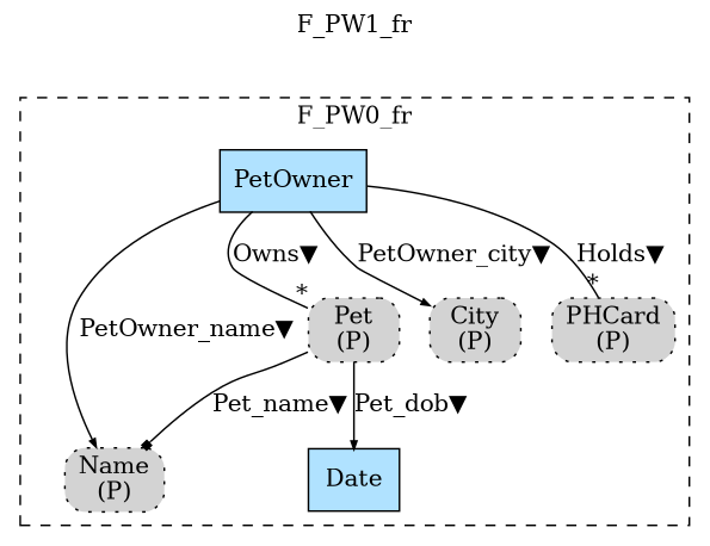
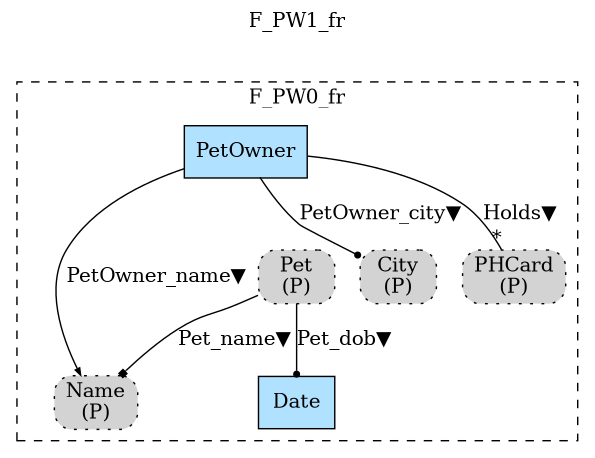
  digraph {
    label=F_PW1_fr
    labelfontsize=12
    labelloc=tl
    node [fillcolor=lightgray shape=box style="rounded,filled,dotted"]
    edge [arrowsize=.5]
    n1 [label=<Name<br/>(P)>]
    n2 [label=<Pet<br/>(P)>]
    n3 [fillcolor=lightskyblue1 label=Date shape=record style=filled]
    n4 [fillcolor=lightskyblue1 label=PetOwner shape=record style=filled]
    n5 [label=<City<br/>(P)>]
    n6 [label=<PHCard<br/>(P)>]
    subgraph cluster_1 {
      label=F_PW0_fr
      style=dashed
      n1
      n2
      n3
      n4
      n5
      n6
    }
    n2 -> n1 [arrowhead=box label="Pet_name▼"]
-   n2 -> n3 [arrowhead=normal label="Pet_dob▼"]
+   n2 -> n3 [arrowhead=dot label="Pet_dob▼"]
    n4 -> n1 [arrowhead=normal label="PetOwner_name▼"]
-   n4 -> n2 [dir=none headlabel="*" label="Owns▼" arrowsize=""]
-   n4 -> n5 [arrowhead=normal label="PetOwner_city▼"]
+   n4 -> n5 [arrowhead=dot label="PetOwner_city▼"]
    n4 -> n6 [dir=none headlabel="*" label="Holds▼" arrowsize=""]
  }
